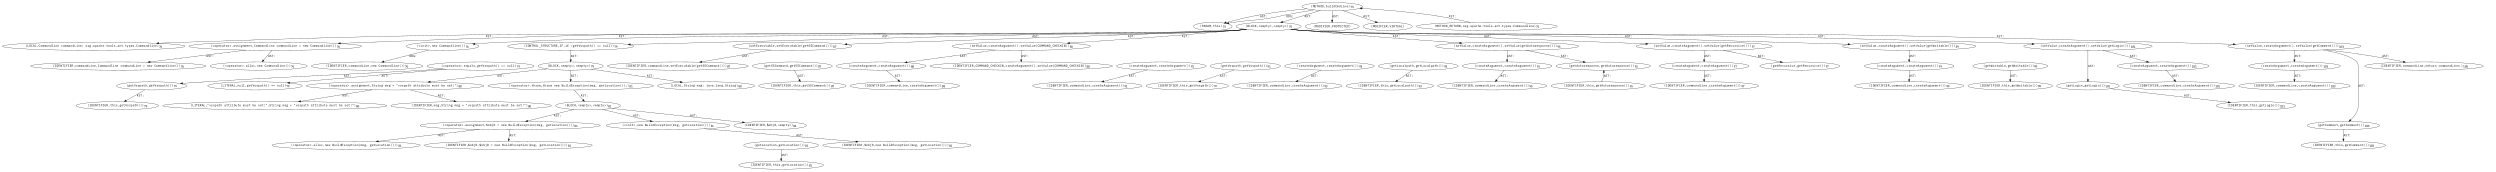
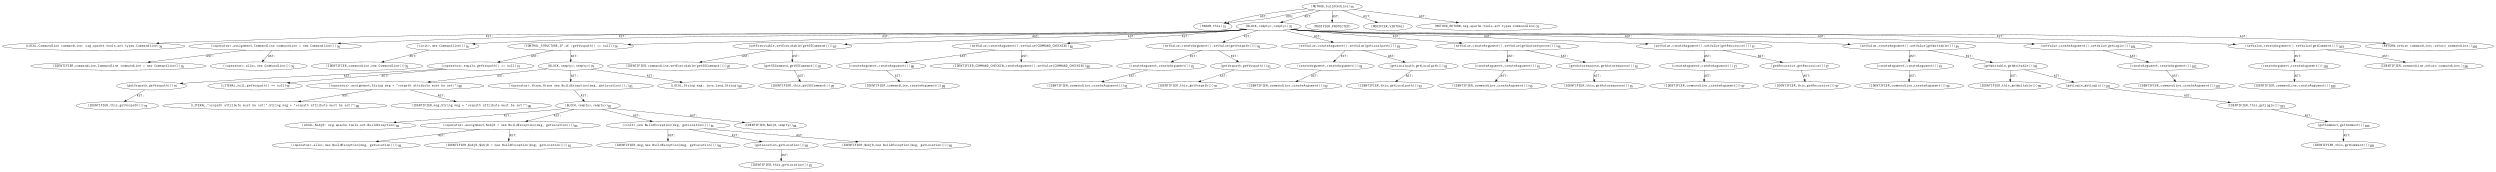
  digraph {
    fontname="IBM Plex Mono"
    node [fontname="IBM Plex Mono"]
    edge [fontname="IBM Plex Mono"]
    n1 [label=<(METHOD,buildCmdLine)<SUB>75</SUB>>]
    n2 [label=<(PARAM,this)<SUB>75</SUB>>]
    n3 [label=<(BLOCK,&lt;empty&gt;,&lt;empty&gt;)<SUB>75</SUB>>]
    n4 [label=<(MODIFIER,PROTECTED)>]
    n5 [label=<(MODIFIER,VIRTUAL)>]
    n6 [label=<(METHOD_RETURN,org.apache.tools.ant.types.Commandline)<SUB>75</SUB>>]
    n7 [label=<(LOCAL,Commandline commandLine: org.apache.tools.ant.types.Commandline)<SUB>76</SUB>>]
    n8 [label=<(&lt;operator&gt;.assignment,Commandline commandLine = new Commandline())<SUB>76</SUB>>]
    n9 [label=<(&lt;init&gt;,new Commandline())<SUB>76</SUB>>]
    n10 [label=<(CONTROL_STRUCTURE,IF,if (getVsspath() == null))<SUB>79</SUB>>]
    n11 [label=<(setExecutable,setExecutable(getSSCommand()))<SUB>87</SUB>>]
    n12 [label=<(setValue,createArgument().setValue(COMMAND_CHECKIN))<SUB>88</SUB>>]
+   n13 [label=<(setValue,createArgument().setValue(getVsspath()))<SUB>91</SUB>>]
+   n14 [label=<(setValue,createArgument().setValue(getLocalpath()))<SUB>93</SUB>>]
    n15 [label=<(setValue,createArgument().setValue(getAutoresponse()))<SUB>95</SUB>>]
    n16 [label=<(setValue,createArgument().setValue(getRecursive()))<SUB>97</SUB>>]
    n17 [label=<(setValue,createArgument().setValue(getWritable()))<SUB>39</SUB>>]
    n18 [label=<(setValue,createArgument().setValue(getLogin()))<SUB>101</SUB>>]
    n19 [label=<(setValue,createArgument().setValue(getComment()))<SUB>103</SUB>>]
+   n20 [label=<(RETURN,return commandLine;,return commandLine;)<SUB>105</SUB>>]
    n21 [label=<(IDENTIFIER,commandLine,Commandline commandLine = new Commandline())<SUB>76</SUB>>]
    n22 [label=<(&lt;operator&gt;.alloc,new Commandline())<SUB>76</SUB>>]
    n23 [label=<(IDENTIFIER,commandLine,new Commandline())<SUB>76</SUB>>]
    n24 [label=<(&lt;operator&gt;.equals,getVsspath() == null)<SUB>79</SUB>>]
    n25 [label=<(BLOCK,&lt;empty&gt;,&lt;empty&gt;)<SUB>79</SUB>>]
    n26 [label=<(IDENTIFIER,commandLine,setExecutable(getSSCommand()))<SUB>87</SUB>>]
    n27 [label=<(getSSCommand,getSSCommand())<SUB>87</SUB>>]
    n28 [label=<(createArgument,createArgument())<SUB>88</SUB>>]
    n29 [label=<(IDENTIFIER,COMMAND_CHECKIN,createArgument().setValue(COMMAND_CHECKIN))<SUB>88</SUB>>]
    n30 [label=<(createArgument,createArgument())<SUB>91</SUB>>]
    n31 [label=<(getVsspath,getVsspath())<SUB>91</SUB>>]
    n32 [label=<(createArgument,createArgument())<SUB>93</SUB>>]
    n33 [label=<(getLocalpath,getLocalpath())<SUB>93</SUB>>]
    n34 [label=<(createArgument,createArgument())<SUB>95</SUB>>]
    n35 [label=<(getAutoresponse,getAutoresponse())<SUB>95</SUB>>]
    n36 [label=<(createArgument,createArgument())<SUB>97</SUB>>]
    n37 [label=<(getRecursive,getRecursive())<SUB>97</SUB>>]
    n38 [label=<(createArgument,createArgument())<SUB>99</SUB>>]
    n39 [label=<(getWritable,getWritable())<SUB>99</SUB>>]
    n40 [label=<(createArgument,createArgument())<SUB>101</SUB>>]
    n41 [label=<(getLogin,getLogin())<SUB>101</SUB>>]
    n42 [label=<(createArgument,createArgument())<SUB>103</SUB>>]
    n43 [label=<(getComment,getComment())<SUB>103</SUB>>]
    n44 [label=<(IDENTIFIER,commandLine,return commandLine;)<SUB>105</SUB>>]
    n45 [label=<(getVsspath,getVsspath())<SUB>79</SUB>>]
    n46 [label=<(LITERAL,null,getVsspath() == null)<SUB>79</SUB>>]
    n47 [label=<(LOCAL,String msg: java.lang.String)<SUB>80</SUB>>]
    n48 [label=<(&lt;operator&gt;.assignment,String msg = &quot;vsspath attribute must be set!&quot;)<SUB>80</SUB>>]
    n49 [label=<(&lt;operator&gt;.throw,throw new BuildException(msg, getLocation());)<SUB>81</SUB>>]
    n50 [label=<(IDENTIFIER,this,getVsspath())<SUB>79</SUB>>]
    n51 [label=<(IDENTIFIER,msg,String msg = &quot;vsspath attribute must be set!&quot;)<SUB>80</SUB>>]
    n52 [label=<(LITERAL,&quot;vsspath attribute must be set!&quot;,String msg = &quot;vsspath attribute must be set!&quot;)<SUB>80</SUB>>]
    n53 [label=<(BLOCK,&lt;empty&gt;,&lt;empty&gt;)<SUB>81</SUB>>]
+   n54 [label=<(LOCAL,$obj0: org.apache.tools.ant.BuildException)<SUB>81</SUB>>]
    n55 [label=<(&lt;operator&gt;.assignment,$obj0 = new BuildException(msg, getLocation()))<SUB>81</SUB>>]
    n56 [label=<(&lt;init&gt;,new BuildException(msg, getLocation()))<SUB>81</SUB>>]
    n57 [label=<(IDENTIFIER,$obj0,&lt;empty&gt;)<SUB>81</SUB>>]
    n58 [label=<(IDENTIFIER,$obj0,$obj0 = new BuildException(msg, getLocation()))<SUB>81</SUB>>]
    n59 [label=<(&lt;operator&gt;.alloc,new BuildException(msg, getLocation()))<SUB>81</SUB>>]
    n60 [label=<(IDENTIFIER,$obj0,new BuildException(msg, getLocation()))<SUB>81</SUB>>]
+   n61 [label=<(IDENTIFIER,msg,new BuildException(msg, getLocation()))<SUB>81</SUB>>]
    n62 [label=<(getLocation,getLocation())<SUB>81</SUB>>]
    n63 [label=<(IDENTIFIER,this,getLocation())<SUB>81</SUB>>]
    n64 [label=<(IDENTIFIER,this,getSSCommand())<SUB>87</SUB>>]
    n65 [label=<(IDENTIFIER,commandLine,createArgument())<SUB>88</SUB>>]
    n66 [label=<(IDENTIFIER,commandLine,createArgument())<SUB>91</SUB>>]
    n67 [label=<(IDENTIFIER,this,getVsspath())<SUB>91</SUB>>]
    n68 [label=<(IDENTIFIER,commandLine,createArgument())<SUB>93</SUB>>]
    n69 [label=<(IDENTIFIER,this,getLocalpath())<SUB>93</SUB>>]
    n70 [label=<(IDENTIFIER,commandLine,createArgument())<SUB>95</SUB>>]
    n71 [label=<(IDENTIFIER,this,getAutoresponse())<SUB>95</SUB>>]
    n72 [label=<(IDENTIFIER,commandLine,createArgument())<SUB>97</SUB>>]
+   n73 [label=<(IDENTIFIER,this,getRecursive())<SUB>97</SUB>>]
    n74 [label=<(IDENTIFIER,commandLine,createArgument())<SUB>99</SUB>>]
    n75 [label=<(IDENTIFIER,this,getWritable())<SUB>99</SUB>>]
    n76 [label=<(IDENTIFIER,commandLine,createArgument())<SUB>101</SUB>>]
    n77 [label=<(IDENTIFIER,this,getLogin())<SUB>101</SUB>>]
    n78 [label=<(IDENTIFIER,commandLine,createArgument())<SUB>103</SUB>>]
    n79 [label=<(IDENTIFIER,this,getComment())<SUB>103</SUB>>]
    n1 -> n2 [label="AST: "]
    n1 -> n2 [label="DDG: "]
    n1 -> n3 [label="AST: "]
    n1 -> n4 [label="AST: "]
    n1 -> n5 [label="AST: "]
-   n6 -> n1 [label="AST: "]
+   n1 -> n6 [label="AST: "]
    n3 -> n7 [label="AST: "]
    n3 -> n8 [label="AST: "]
    n3 -> n9 [label="AST: "]
    n3 -> n10 [label="AST: "]
    n3 -> n11 [label="AST: "]
    n3 -> n12 [label="AST: "]
+   n3 -> n13 [label="AST: "]
+   n3 -> n14 [label="AST: "]
    n3 -> n15 [label="AST: "]
    n3 -> n16 [label="AST: "]
    n3 -> n17 [label="AST: "]
    n3 -> n18 [label="AST: "]
    n3 -> n19 [label="AST: "]
+   n3 -> n20 [label="AST: "]
    n8 -> n21 [label="AST: "]
    n8 -> n22 [label="AST: "]
-   n9 -> n23 [label="DDG: "]
+   n9 -> n23 [label="AST: "]
+   n10 -> n24 [label="AST: "]
    n10 -> n25 [label="AST: "]
    n11 -> n26 [label="AST: "]
+   n11 -> n27 [label="AST: "]
    n12 -> n28 [label="AST: "]
    n12 -> n29 [label="AST: "]
+   n13 -> n30 [label="AST: "]
+   n13 -> n31 [label="AST: "]
+   n14 -> n32 [label="AST: "]
+   n14 -> n33 [label="AST: "]
    n15 -> n34 [label="AST: "]
    n15 -> n35 [label="AST: "]
    n16 -> n36 [label="AST: "]
    n16 -> n37 [label="AST: "]
    n17 -> n38 [label="AST: "]
+   n17 -> n39 [label="AST: "]
    n18 -> n40 [label="AST: "]
-   n18 -> n41 [label="AST: "]
+   n39 -> n41 [label="AST: "]
    n19 -> n42 [label="AST: "]
-   n19 -> n43 [label="AST: "]
+   n77 -> n43 [label="AST: "]
    n19 -> n44 [label="AST: "]
    n24 -> n45 [label="AST: "]
    n24 -> n46 [label="AST: "]
    n25 -> n47 [label="AST: "]
    n25 -> n48 [label="AST: "]
    n25 -> n49 [label="AST: "]
    n27 -> n64 [label="AST: "]
    n28 -> n65 [label="AST: "]
    n30 -> n66 [label="AST: "]
    n31 -> n67 [label="AST: "]
    n32 -> n68 [label="AST: "]
    n33 -> n69 [label="AST: "]
    n34 -> n70 [label="AST: "]
-   n71 -> n35 [label="AST: "]
+   n35 -> n71 [label="AST: "]
    n36 -> n72 [label="AST: "]
+   n37 -> n73 [label="AST: "]
    n38 -> n74 [label="AST: "]
    n39 -> n75 [label="AST: "]
    n40 -> n76 [label="AST: "]
    n41 -> n77 [label="AST: "]
    n42 -> n78 [label="AST: "]
    n43 -> n79 [label="AST: "]
    n45 -> n50 [label="AST: "]
    n48 -> n51 [label="AST: "]
    n48 -> n52 [label="AST: "]
    n49 -> n53 [label="AST: "]
+   n53 -> n54 [label="AST: "]
    n53 -> n55 [label="AST: "]
    n53 -> n56 [label="AST: "]
    n53 -> n57 [label="AST: "]
    n55 -> n58 [label="AST: "]
    n55 -> n59 [label="AST: "]
    n56 -> n60 [label="AST: "]
+   n56 -> n61 [label="AST: "]
+   n56 -> n62 [label="AST: "]
    n62 -> n63 [label="AST: "]
  }
